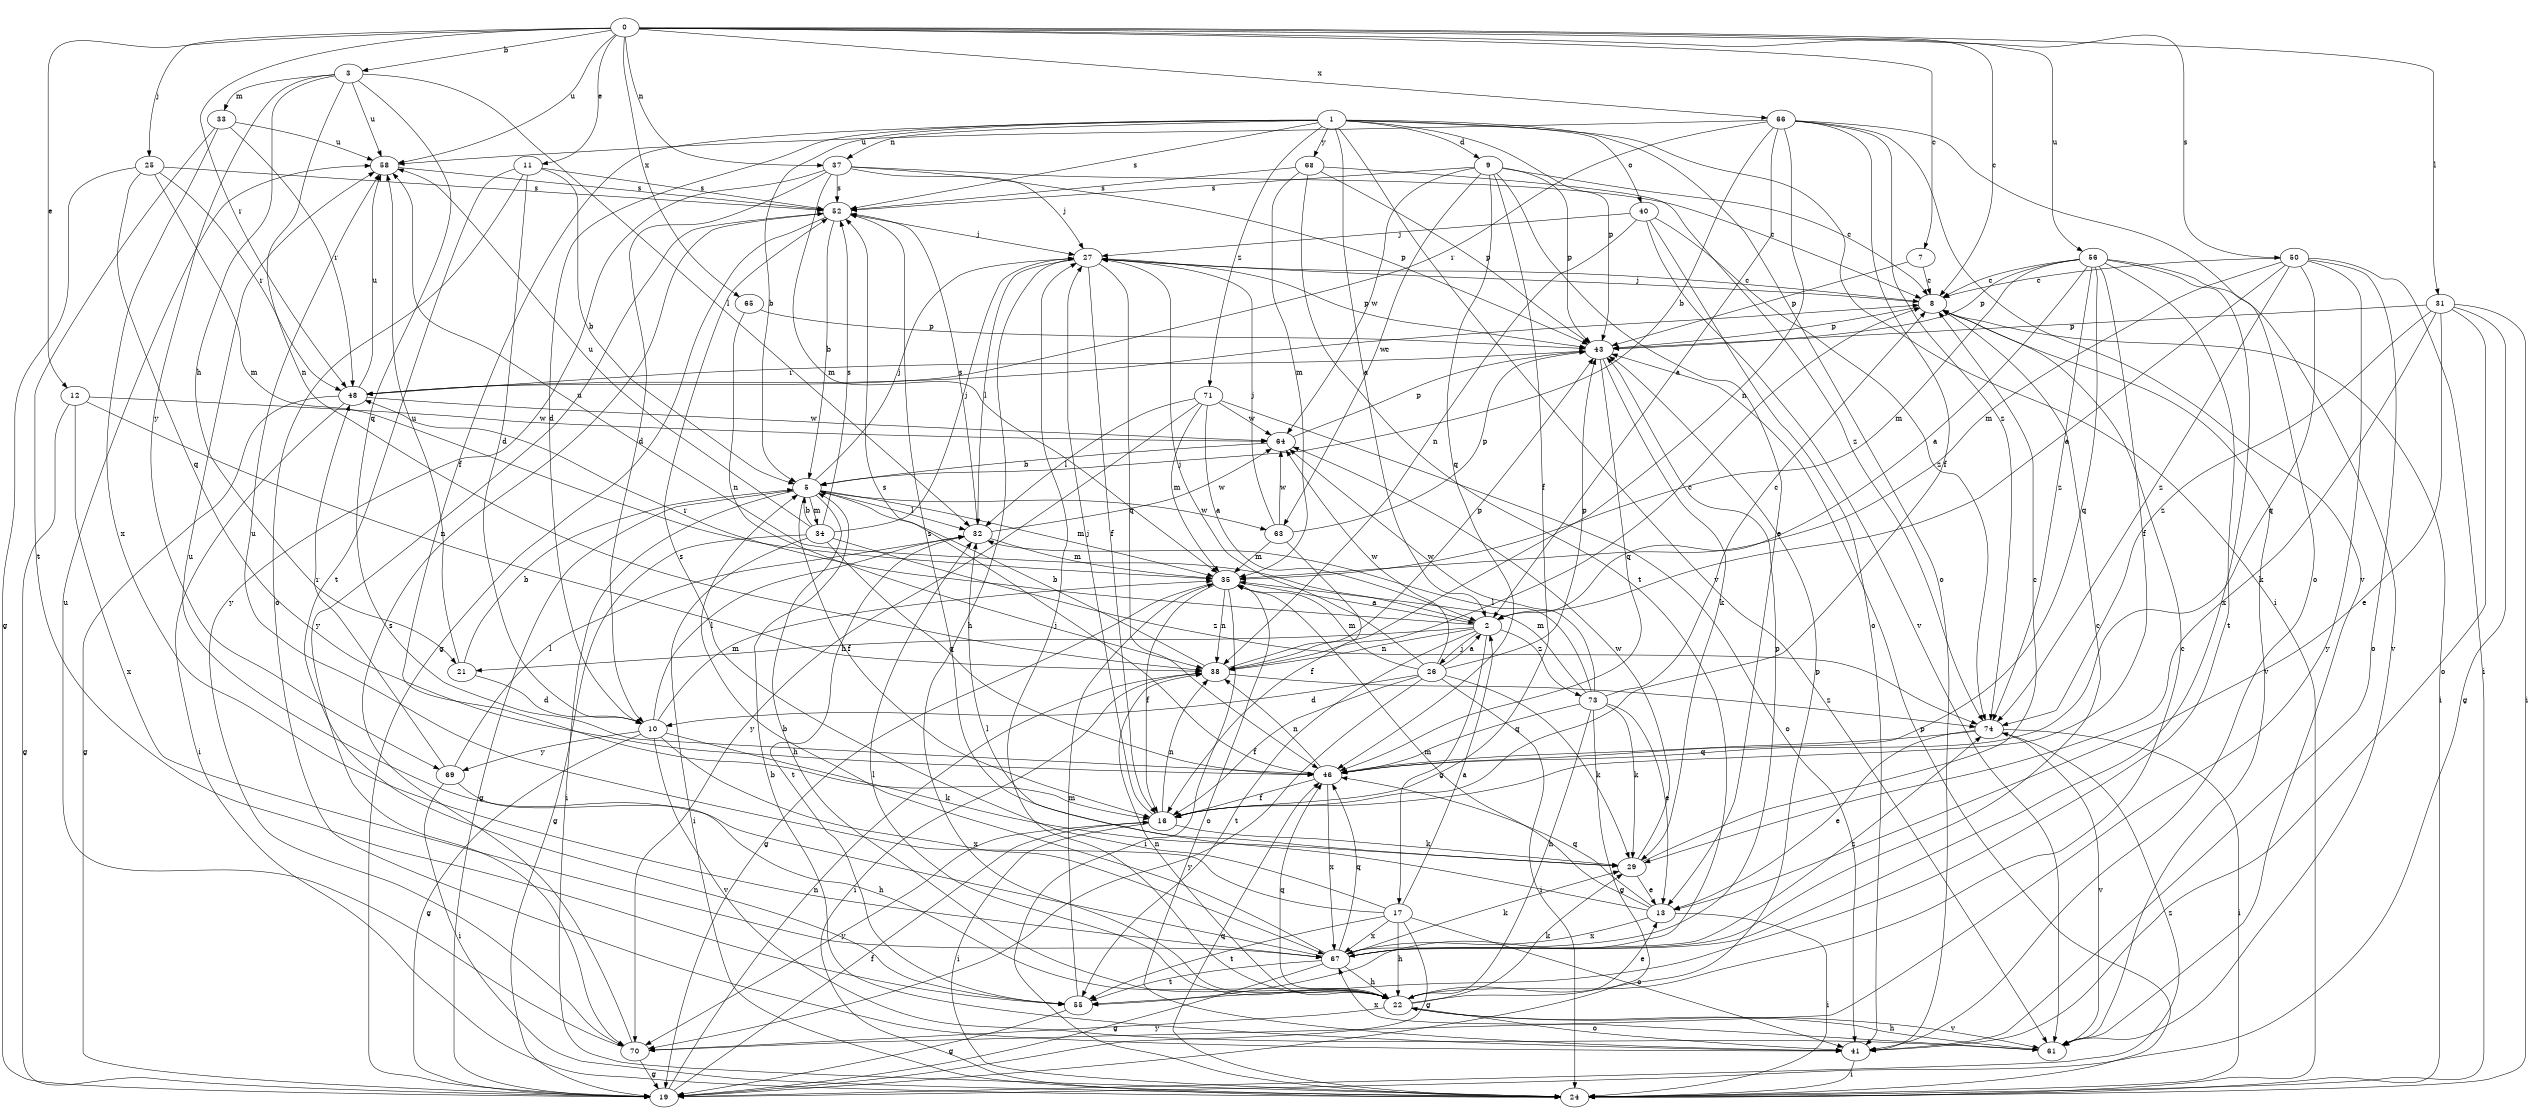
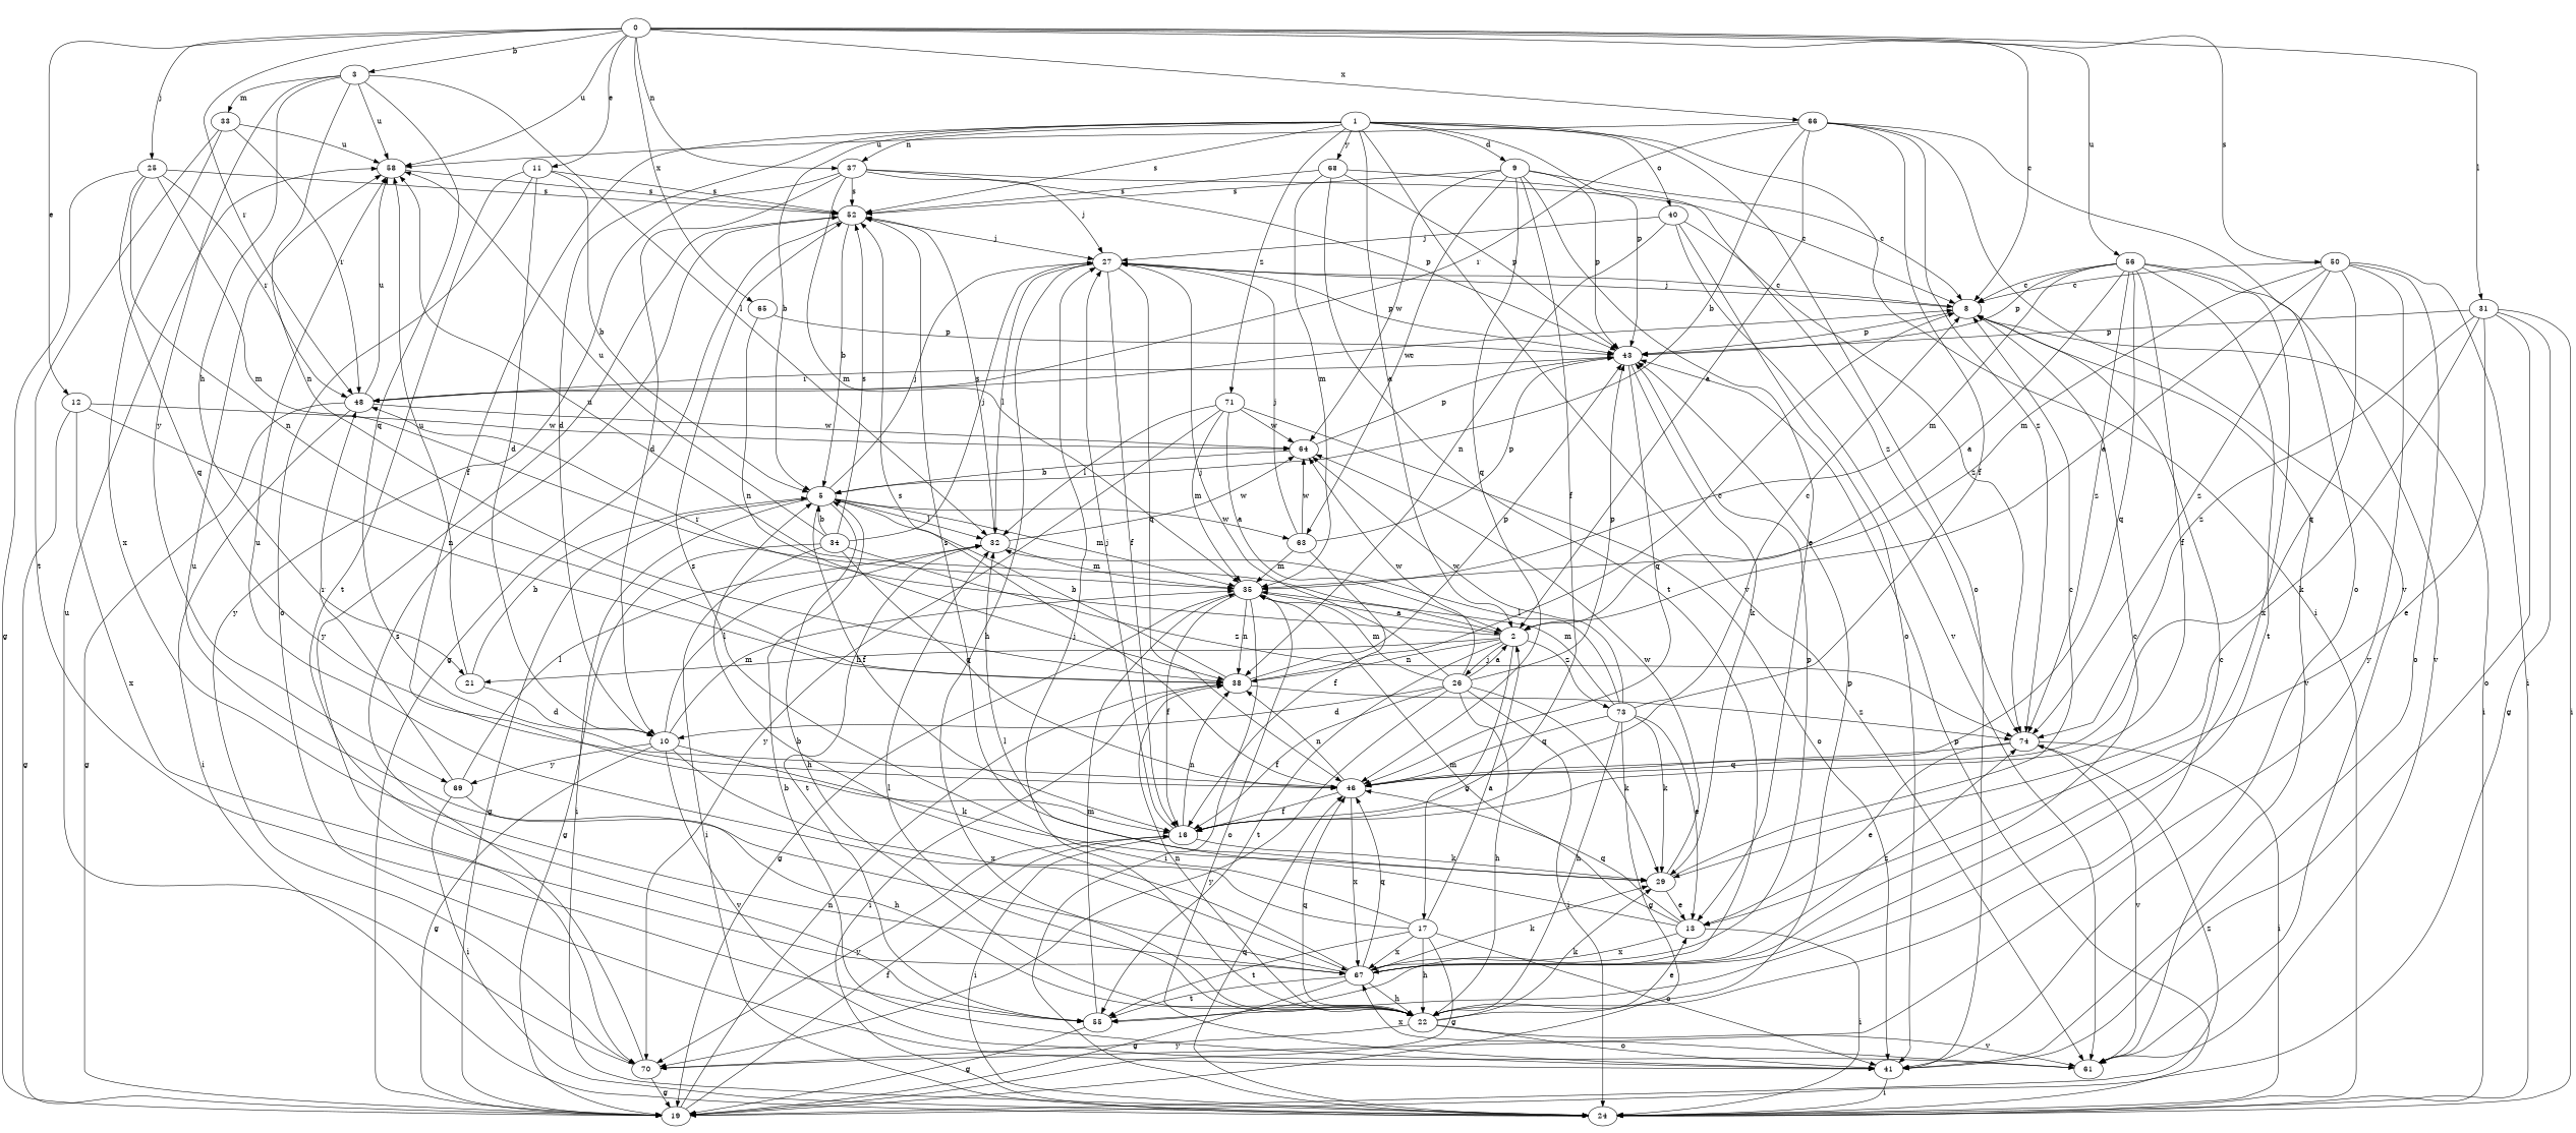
  strict digraph {
    0
    3
-   7
    8
    11
    12
    25
    31
    37
    48
    50
    56
    58
    65
    66
    21
    38
    32
    33
    46
    69
    43
    24
    61
    27
    5
    10
    41
    52
    55
    19
    64
    67
    35
    13
    29
    74
    70
    2
    16
    1
    9
    40
    68
    71
    17
    26
    73
    22
    34
    63
    0 -> 3 [label=b]
-   0 -> 7 [label=c]
    0 -> 8 [label=c]
    0 -> 11 [label=e]
    0 -> 12 [label=e]
    0 -> 25 [label=j]
    0 -> 31 [label=l]
    0 -> 37 [label=n]
    0 -> 48 [label=r]
    0 -> 50 [label=s]
    0 -> 56 [label=u]
    0 -> 58 [label=u]
    0 -> 65 [label=x]
    0 -> 66 [label=x]
    3 -> 58 [label=u]
    3 -> 21 [label=h]
    3 -> 38 [label=n]
    3 -> 32 [label=l]
    3 -> 33 [label=m]
    3 -> 46 [label=q]
    3 -> 69 [label=y]
-   7 -> 8 [label=c]
-   7 -> 43 [label=p]
    8 -> 43 [label=p]
    8 -> 24 [label=i]
    8 -> 61 [label=v]
    8 -> 27 [label=j]
    11 -> 5 [label=b]
    11 -> 10 [label=d]
    11 -> 41 [label=o]
    11 -> 52 [label=s]
    11 -> 55 [label=t]
    12 -> 38 [label=n]
    12 -> 19 [label=g]
    12 -> 64 [label=w]
    12 -> 67 [label=x]
    25 -> 48 [label=r]
    25 -> 46 [label=q]
    25 -> 52 [label=s]
    25 -> 19 [label=g]
    25 -> 35 [label=m]
    31 -> 43 [label=p]
    31 -> 24 [label=i]
    31 -> 41 [label=o]
    31 -> 19 [label=g]
    31 -> 13 [label=e]
    31 -> 29 [label=k]
    31 -> 74 [label=z]
    37 -> 8 [label=c]
    37 -> 43 [label=p]
    37 -> 27 [label=j]
    37 -> 10 [label=d]
    37 -> 52 [label=s]
    37 -> 35 [label=m]
    37 -> 70 [label=y]
    48 -> 8 [label=c]
    48 -> 58 [label=u]
    48 -> 24 [label=i]
    48 -> 19 [label=g]
    48 -> 64 [label=w]
    50 -> 8 [label=c]
    50 -> 46 [label=q]
    50 -> 24 [label=i]
    50 -> 41 [label=o]
    50 -> 35 [label=m]
    50 -> 74 [label=z]
    50 -> 70 [label=y]
    50 -> 2 [label=a]
    56 -> 8 [label=c]
    56 -> 46 [label=q]
    56 -> 43 [label=p]
    56 -> 61 [label=v]
    56 -> 55 [label=t]
    56 -> 67 [label=x]
    56 -> 35 [label=m]
    56 -> 74 [label=z]
    56 -> 2 [label=a]
    56 -> 16 [label=f]
    58 -> 52 [label=s]
    65 -> 38 [label=n]
    65 -> 43 [label=p]
    66 -> 48 [label=r]
    66 -> 58 [label=u]
-   66 -> 38 [label=n]
+   25 -> 38 [label=n]
    66 -> 61 [label=v]
    66 -> 5 [label=b]
    66 -> 41 [label=o]
    66 -> 74 [label=z]
    66 -> 2 [label=a]
    66 -> 16 [label=f]
    21 -> 58 [label=u]
    21 -> 5 [label=b]
    21 -> 10 [label=d]
    38 -> 8 [label=c]
    38 -> 43 [label=p]
    38 -> 24 [label=i]
    38 -> 5 [label=b]
    38 -> 74 [label=z]
    32 -> 52 [label=s]
    32 -> 55 [label=t]
    32 -> 64 [label=w]
    32 -> 35 [label=m]
    33 -> 48 [label=r]
    33 -> 58 [label=u]
    33 -> 55 [label=t]
    33 -> 67 [label=x]
    46 -> 38 [label=n]
    46 -> 52 [label=s]
    46 -> 67 [label=x]
    46 -> 16 [label=f]
    69 -> 48 [label=r]
    69 -> 32 [label=l]
    69 -> 24 [label=i]
    69 -> 22 [label=h]
    43 -> 48 [label=r]
    43 -> 46 [label=q]
    43 -> 29 [label=k]
    24 -> 46 [label=q]
    24 -> 43 [label=p]
    61 -> 67 [label=x]
-   61 -> 22 [label=h]
+   26 -> 22 [label=h]
    27 -> 8 [label=c]
    27 -> 32 [label=l]
    27 -> 46 [label=q]
    27 -> 43 [label=p]
    27 -> 16 [label=f]
    27 -> 22 [label=h]
    5 -> 32 [label=l]
    5 -> 24 [label=i]
    5 -> 27 [label=j]
    5 -> 19 [label=g]
    5 -> 35 [label=m]
    5 -> 16 [label=f]
    5 -> 22 [label=h]
-   5 -> 34 [label=m]
    5 -> 63 [label=w]
    10 -> 32 [label=l]
    10 -> 69 [label=y]
    10 -> 61 [label=v]
    10 -> 19 [label=g]
    10 -> 67 [label=x]
    10 -> 35 [label=m]
    10 -> 29 [label=k]
    41 -> 24 [label=i]
    41 -> 5 [label=b]
    52 -> 27 [label=j]
    52 -> 5 [label=b]
    52 -> 19 [label=g]
    52 -> 70 [label=y]
    55 -> 19 [label=g]
    55 -> 35 [label=m]
    19 -> 38 [label=n]
    19 -> 74 [label=z]
    19 -> 16 [label=f]
    64 -> 43 [label=p]
    64 -> 5 [label=b]
    67 -> 8 [label=c]
    67 -> 58 [label=u]
    67 -> 46 [label=q]
    67 -> 43 [label=p]
    67 -> 5 [label=b]
    67 -> 55 [label=t]
    67 -> 19 [label=g]
    67 -> 29 [label=k]
    67 -> 74 [label=z]
    67 -> 22 [label=h]
    35 -> 38 [label=n]
    35 -> 24 [label=i]
    35 -> 41 [label=o]
    35 -> 19 [label=g]
    35 -> 2 [label=a]
    35 -> 16 [label=f]
    13 -> 32 [label=l]
    13 -> 46 [label=q]
    13 -> 24 [label=i]
    13 -> 67 [label=x]
    13 -> 35 [label=m]
    29 -> 8 [label=c]
    29 -> 52 [label=s]
    29 -> 64 [label=w]
    29 -> 13 [label=e]
    74 -> 46 [label=q]
    74 -> 24 [label=i]
    74 -> 61 [label=v]
    74 -> 13 [label=e]
    70 -> 58 [label=u]
    70 -> 52 [label=s]
    70 -> 19 [label=g]
    2 -> 48 [label=r]
    2 -> 58 [label=u]
    2 -> 21 [label=h]
    2 -> 38 [label=n]
    2 -> 55 [label=t]
    2 -> 17 [label=g]
    2 -> 26 [label=j]
    2 -> 73 [label=z]
    16 -> 38 [label=n]
    16 -> 24 [label=i]
    16 -> 27 [label=j]
    16 -> 29 [label=k]
    16 -> 70 [label=y]
    1 -> 37 [label=n]
    1 -> 43 [label=p]
    1 -> 24 [label=i]
    1 -> 61 [label=v]
    1 -> 5 [label=b]
    1 -> 10 [label=d]
    1 -> 41 [label=o]
    1 -> 52 [label=s]
    1 -> 2 [label=a]
    1 -> 16 [label=f]
    1 -> 9 [label=d]
    1 -> 40 [label=o]
    1 -> 68 [label=y]
    1 -> 71 [label=z]
    9 -> 8 [label=c]
    9 -> 46 [label=q]
    9 -> 43 [label=p]
    9 -> 52 [label=s]
    9 -> 64 [label=w]
    9 -> 13 [label=e]
    9 -> 16 [label=f]
    9 -> 63 [label=w]
    40 -> 38 [label=n]
    40 -> 61 [label=v]
    40 -> 27 [label=j]
    40 -> 41 [label=o]
    40 -> 74 [label=z]
    68 -> 43 [label=p]
    68 -> 52 [label=s]
    68 -> 55 [label=t]
    68 -> 35 [label=m]
    68 -> 74 [label=z]
    71 -> 32 [label=l]
    71 -> 41 [label=o]
    71 -> 64 [label=w]
    71 -> 35 [label=m]
    71 -> 70 [label=y]
    71 -> 2 [label=a]
    17 -> 58 [label=u]
    17 -> 41 [label=o]
    17 -> 52 [label=s]
    17 -> 55 [label=t]
    17 -> 19 [label=g]
    17 -> 67 [label=x]
    17 -> 2 [label=a]
    17 -> 22 [label=h]
    26 -> 43 [label=p]
    26 -> 24 [label=i]
    26 -> 27 [label=j]
    26 -> 10 [label=d]
    26 -> 64 [label=w]
    26 -> 35 [label=m]
    26 -> 29 [label=k]
    26 -> 70 [label=y]
    26 -> 2 [label=a]
    26 -> 16 [label=f]
    73 -> 8 [label=c]
    73 -> 32 [label=l]
    73 -> 46 [label=q]
    73 -> 19 [label=g]
    73 -> 64 [label=w]
    73 -> 35 [label=m]
    73 -> 13 [label=e]
    73 -> 29 [label=k]
    73 -> 22 [label=h]
    22 -> 8 [label=c]
    22 -> 38 [label=n]
    22 -> 32 [label=l]
    22 -> 46 [label=q]
    22 -> 43 [label=p]
    22 -> 61 [label=v]
    22 -> 27 [label=j]
    22 -> 41 [label=o]
    22 -> 13 [label=e]
    22 -> 29 [label=k]
    22 -> 70 [label=y]
    34 -> 58 [label=u]
    34 -> 46 [label=q]
    34 -> 24 [label=i]
    34 -> 27 [label=j]
    34 -> 5 [label=b]
    34 -> 52 [label=s]
    34 -> 19 [label=g]
    34 -> 74 [label=z]
    63 -> 43 [label=p]
    63 -> 27 [label=j]
    63 -> 64 [label=w]
    63 -> 35 [label=m]
    63 -> 16 [label=f]
  }
